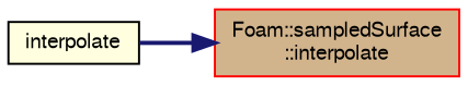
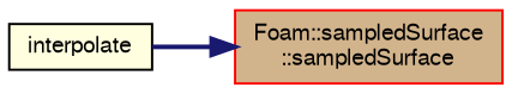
  digraph {
    rankdir=LR
    node [fontname=FreeSans fontsize=10 shape=record style=filled]
    n1 [color=black fillcolor=lightyellow fontcolor=black height=0.2 label=interpolate width=0.4]
-   n2 [color=red height=0.2 label="Foam::sampledSurface\l::interpolate" width=0.4 fillcolor=tan]
+   n2 [color=red height=0.2 label="Foam::sampledSurface\l::sampledSurface" width=0.4 fillcolor=tan]
    n1 -> n2 [color=midnightblue fontname=FreeSans fontsize=10 labelfontname=FreeSans labelfontsize=10 style=bold]
  }
